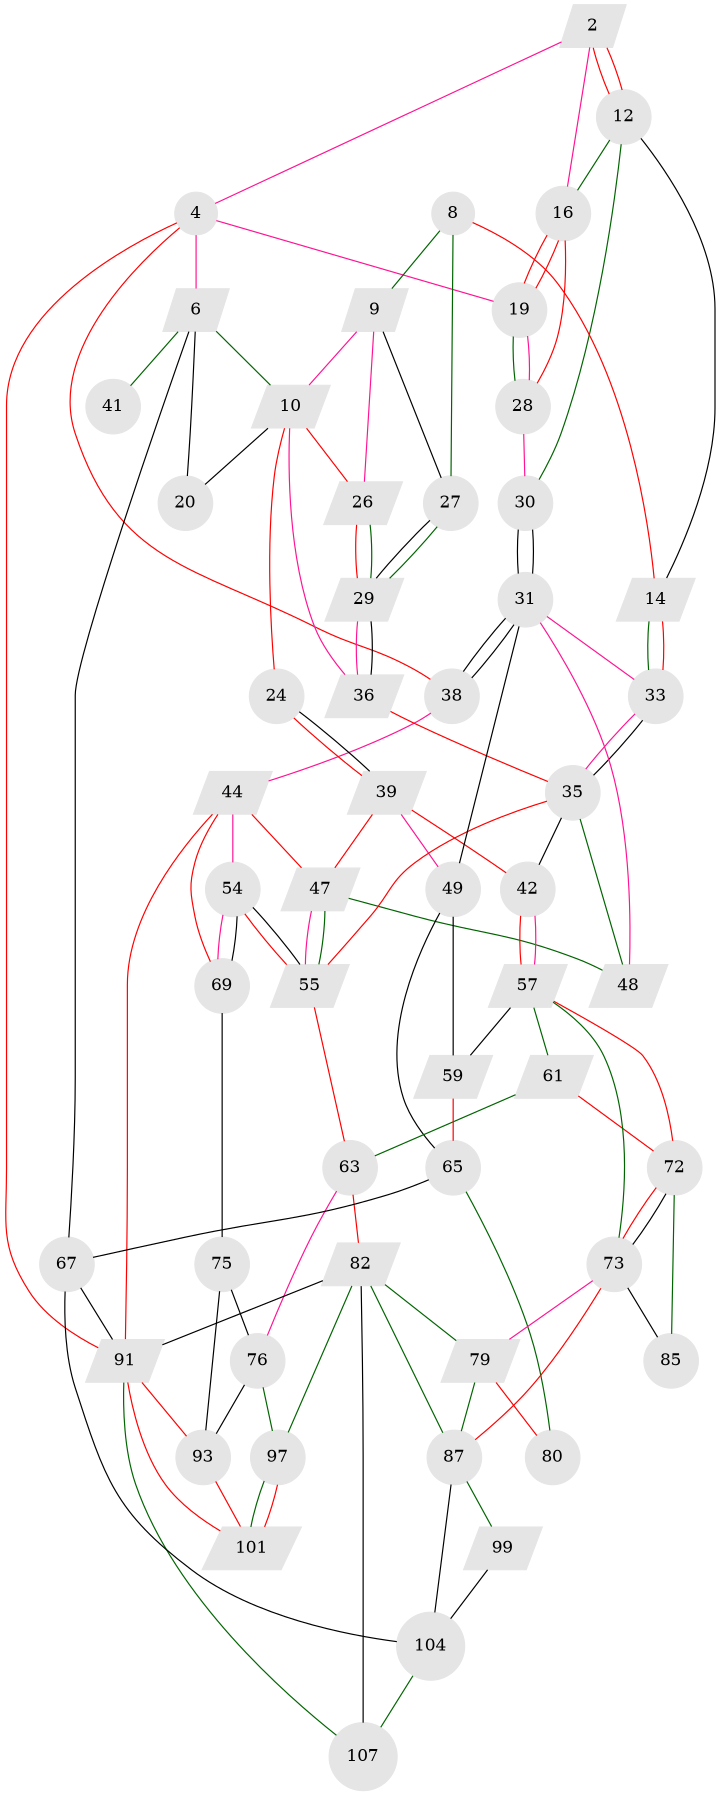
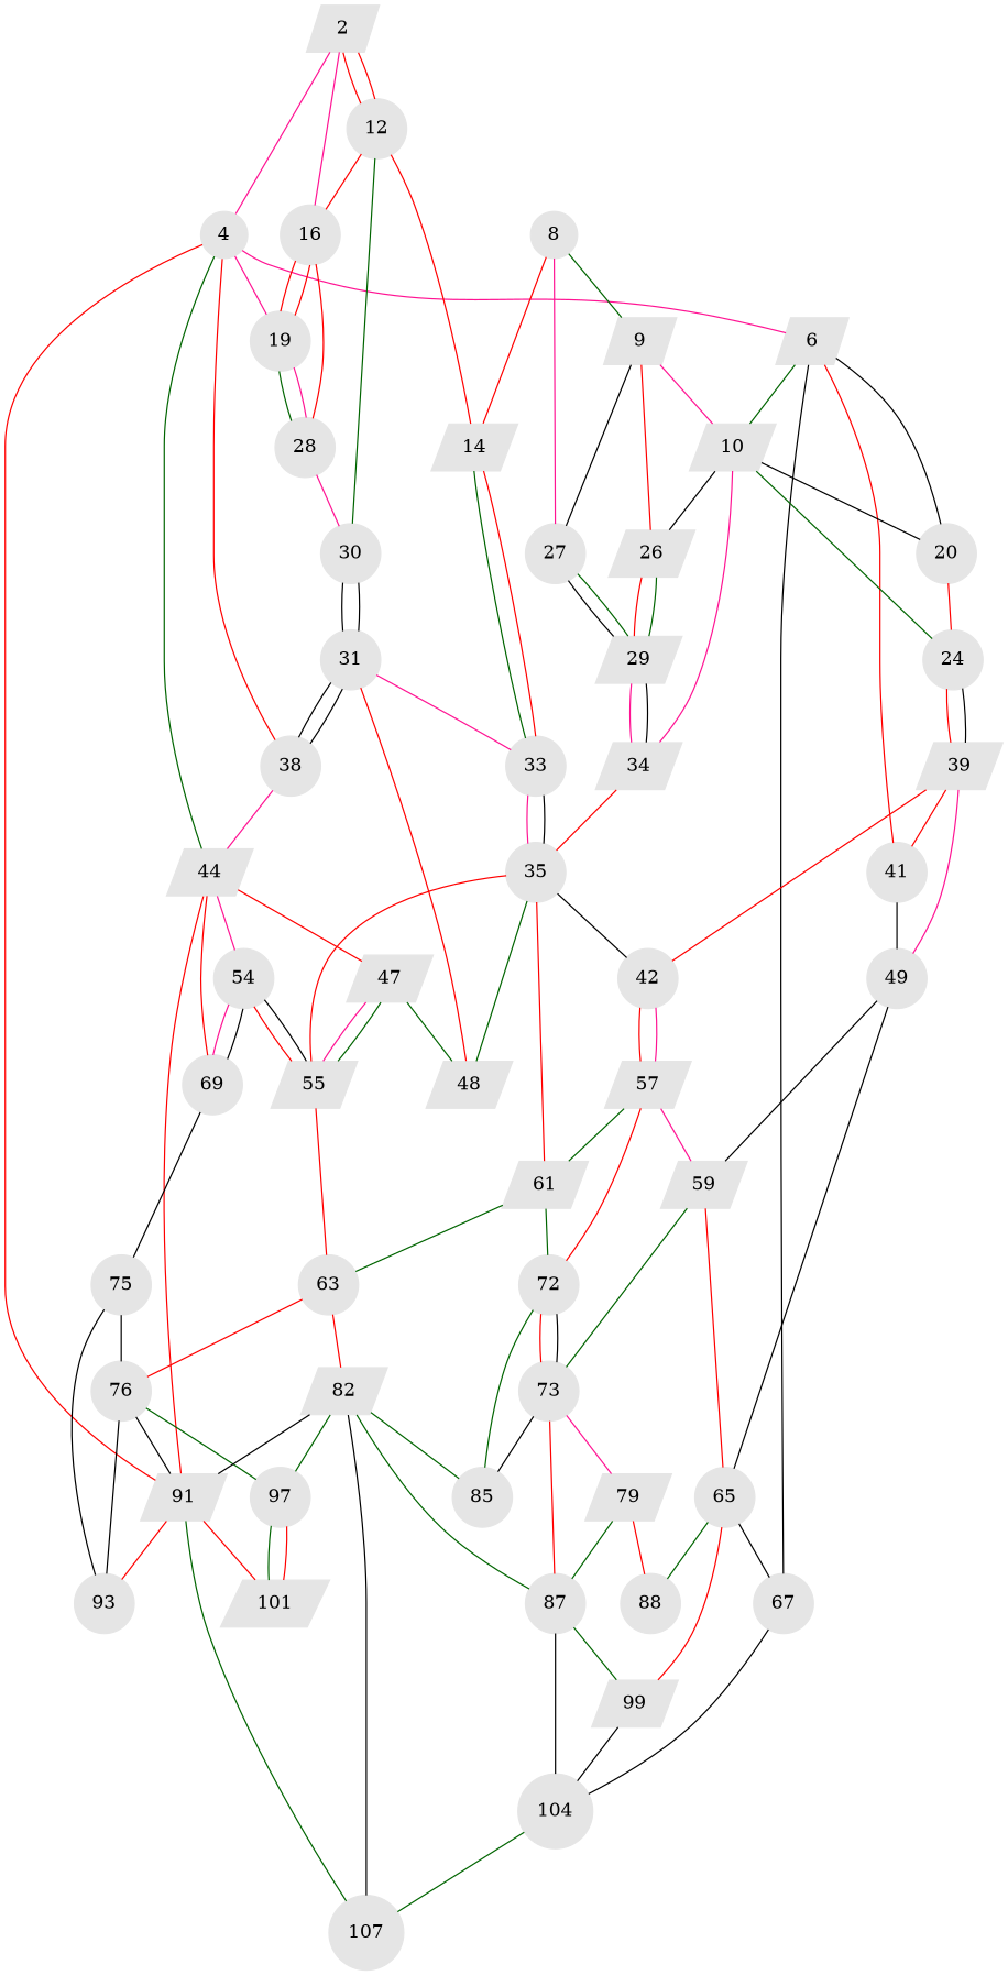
  graph {
    node [color=gray90 shape=circle style=filled]
    edge [color=red]
    2 [shape=parallelogram super="+3"]
    4 [super="+5+18"]
    12 [super="+13"]
    16 [super="+17"]
    8 [super="+15"]
    9 [shape=parallelogram super="+25"]
    14 [shape=parallelogram]
    27
    6 [shape=parallelogram super="+7+21"]
    19
    38
    44 [shape=parallelogram super="+68+45"]
    91 [shape=parallelogram super="+92+103"]
    30
    28
    10 [shape=parallelogram super="+11+22"]
    20
    41
    67
    47 [shape=parallelogram]
    54
    69
    93 [super="+94+100"]
    107
    101 [shape=parallelogram]
    26 [shape=parallelogram]
    24
-   34 [shape=parallelogram label=36]
+   34 [shape=parallelogram]
    49 [super="+50"]
    104 [super="+108+105"]
    33
    29 [shape=parallelogram]
    39 [shape=parallelogram super="+40+43"]
    35 [super="+36+53"]
    31 [super="+32"]
    42
    48 [shape=parallelogram]
    55 [shape=parallelogram super="+56"]
    61 [shape=parallelogram super="+62"]
    57 [shape=parallelogram super="+58"]
    63 [super="+64"]
    72 [super="+74"]
    59 [shape=parallelogram super="+70"]
    65 [super="+71+66"]
    75
    73 [super="+78"]
-   80
+   80 [label=88]
    99 [shape=parallelogram]
    76 [super="+77"]
    82 [shape=parallelogram super="+106+83"]
    85
    79 [shape=parallelogram]
    87 [super="+90+88"]
    97 [super="+98"]
    2 -- 4 [color=deeppink]
    2 -- 12
    2 -- 12
    2 -- 16 [color=deeppink]
    4 -- 6 [color=deeppink]
    4 -- 19 [color=deeppink]
    4 -- 38
+   4 -- 44 [color=darkgreen]
    4 -- 91
-   12 -- 16 [color=darkgreen]
-   12 -- 14 [color=black]
+   12 -- 16
+   12 -- 14
    12 -- 30 [color=darkgreen]
    16 -- 19
    16 -- 19
    16 -- 28
    8 -- 9 [color=darkgreen]
    8 -- 14
-   8 -- 27 [color=darkgreen]
+   8 -- 27 [color=deeppink]
    9 -- 27 [color=black]
    9 -- 10 [color=deeppink]
-   9 -- 26 [color=deeppink]
+   9 -- 26
    14 -- 33 [color=darkgreen]
    14 -- 33
    27 -- 29 [color=black]
    27 -- 29 [color=darkgreen]
    6 -- 10 [color=darkgreen]
    6 -- 20 [color=black]
-   6 -- 41 [color=darkgreen]
+   6 -- 41
    6 -- 67 [color=black]
    19 -- 28 [color=darkgreen]
    19 -- 28 [color=deeppink]
    38 -- 44 [color=deeppink]
    44 -- 91
    44 -- 47
    44 -- 54 [color=deeppink]
    44 -- 69
    91 -- 93
    91 -- 107 [color=darkgreen]
    91 -- 101
    30 -- 31 [color=black]
    30 -- 31 [color=black]
    28 -- 30 [color=deeppink]
    10 -- 20 [color=black]
-   10 -- 26
-   10 -- 24
+   10 -- 26 [color=black]
+   10 -- 24 [color=darkgreen]
    10 -- 34 [color=deeppink]
-   31 -- 49 [color=black]
-   67 -- 91 [color=black]
+   20 -- 24
+   41 -- 49 [color=black]
+   76 -- 91 [color=black]
    67 -- 104 [color=black]
    47 -- 48 [color=darkgreen]
    47 -- 55 [color=deeppink]
    47 -- 55 [color=darkgreen]
    54 -- 69 [color=deeppink]
    54 -- 69 [color=black]
    54 -- 55
    54 -- 55 [color=black]
    69 -- 75 [color=black]
-   93 -- 101
    26 -- 29
    26 -- 29 [color=darkgreen]
    24 -- 39
    24 -- 39 [color=black]
    34 -- 35
    49 -- 59 [color=black]
    49 -- 65 [color=black]
    104 -- 107 [color=darkgreen]
    33 -- 35 [color=deeppink]
    33 -- 35 [color=black]
    29 -- 34 [color=deeppink]
    29 -- 34 [color=black]
-   39 -- 47
+   39 -- 41
    39 -- 49 [color=deeppink weight=2]
    39 -- 42
    35 -- 42 [color=black]
    35 -- 48 [color=darkgreen]
    35 -- 55
+   35 -- 61
    31 -- 38 [color=black]
    31 -- 38 [color=black]
    31 -- 33 [color=deeppink]
-   31 -- 48 [color=deeppink]
+   31 -- 48
    42 -- 57
    42 -- 57 [color=deeppink]
    55 -- 63
    61 -- 63 [color=darkgreen]
-   61 -- 72
+   61 -- 72 [color=darkgreen]
    57 -- 61 [color=darkgreen]
    57 -- 72
-   57 -- 59 [color=black]
-   63 -- 76 [color=deeppink]
+   57 -- 59 [color=deeppink]
+   63 -- 76
    63 -- 82
    72 -- 73
    72 -- 73 [color=black]
    72 -- 85 [color=darkgreen]
    59 -- 65
-   57 -- 73 [color=darkgreen]
+   59 -- 73 [color=darkgreen]
    65 -- 67 [color=black]
    65 -- 80 [color=darkgreen weight=2]
+   65 -- 99
    75 -- 93 [color=black]
    75 -- 76 [color=black]
    73 -- 85 [color=black]
    73 -- 79 [color=deeppink]
    73 -- 87
    99 -- 104 [color=black]
    76 -- 93 [color=black]
    76 -- 97 [color=darkgreen]
    82 -- 91 [color=black]
    82 -- 107 [color=black]
-   82 -- 79 [color=darkgreen]
+   82 -- 85 [color=darkgreen]
    82 -- 87 [color=darkgreen]
    82 -- 97 [color=darkgreen]
    79 -- 80
    79 -- 87 [color=darkgreen]
    87 -- 104 [color=black weight=2]
    87 -- 99 [color=darkgreen]
    97 -- 101 [color=darkgreen]
    97 -- 101
  }
